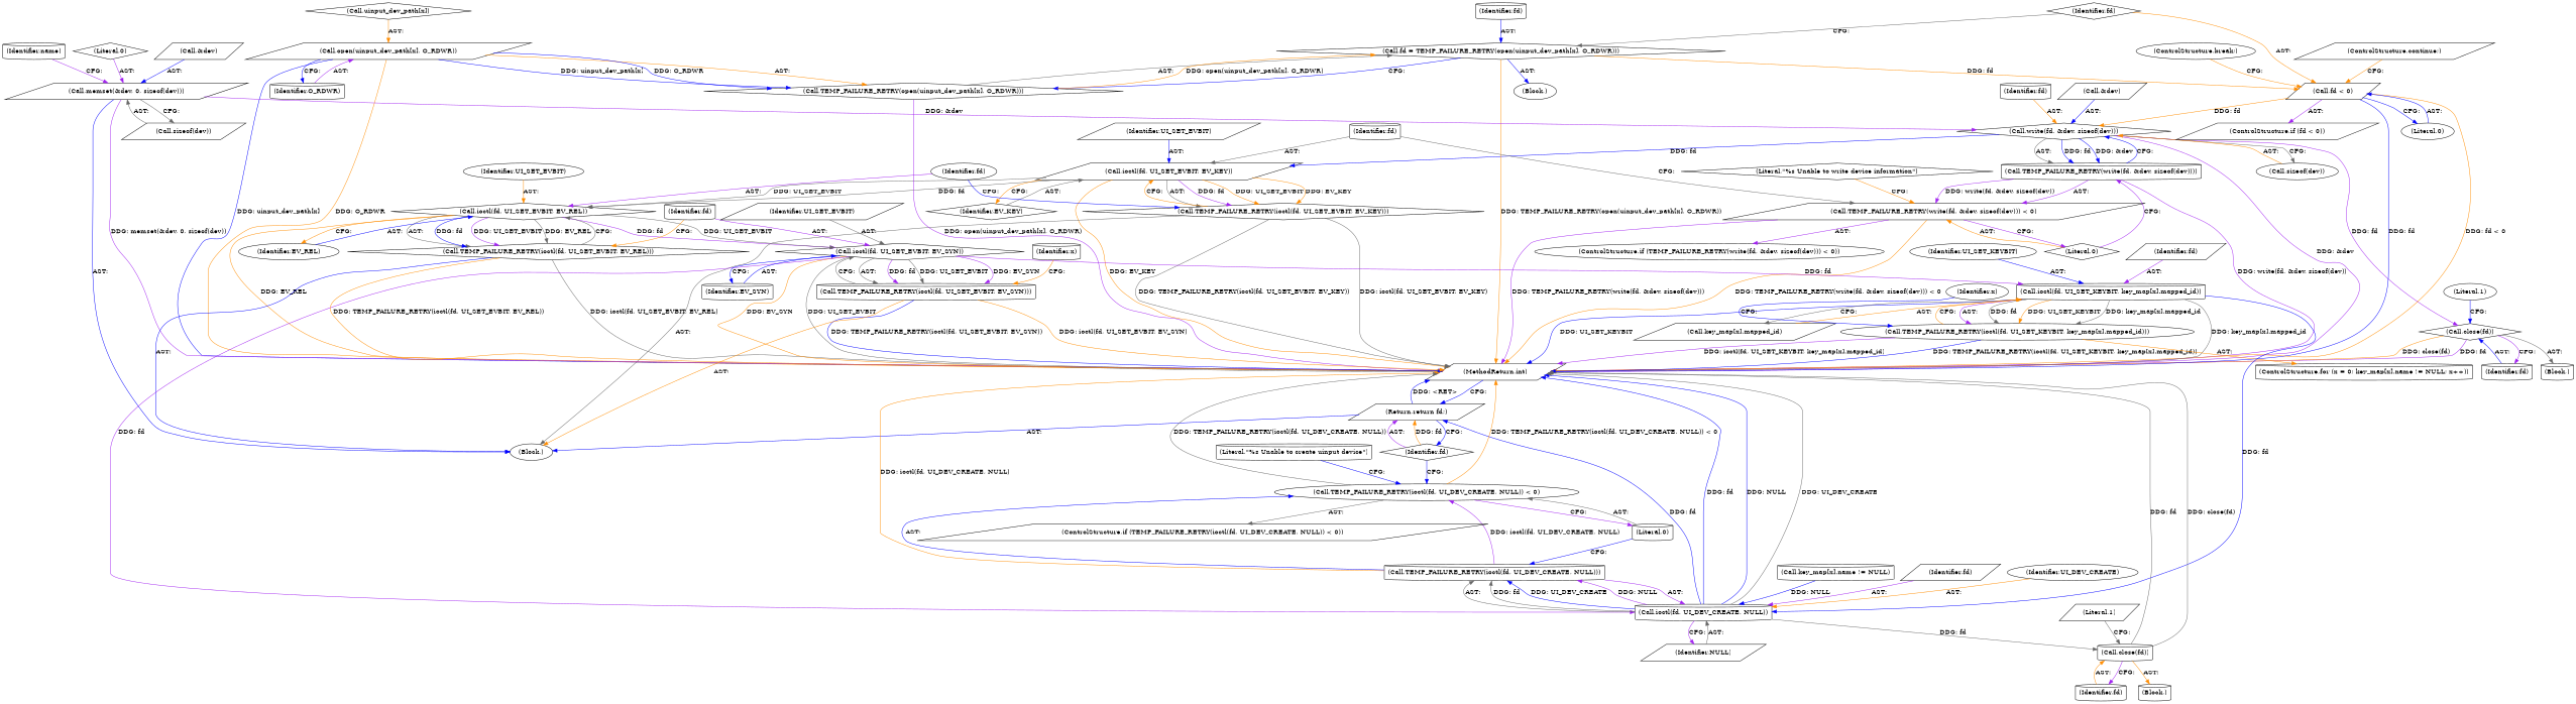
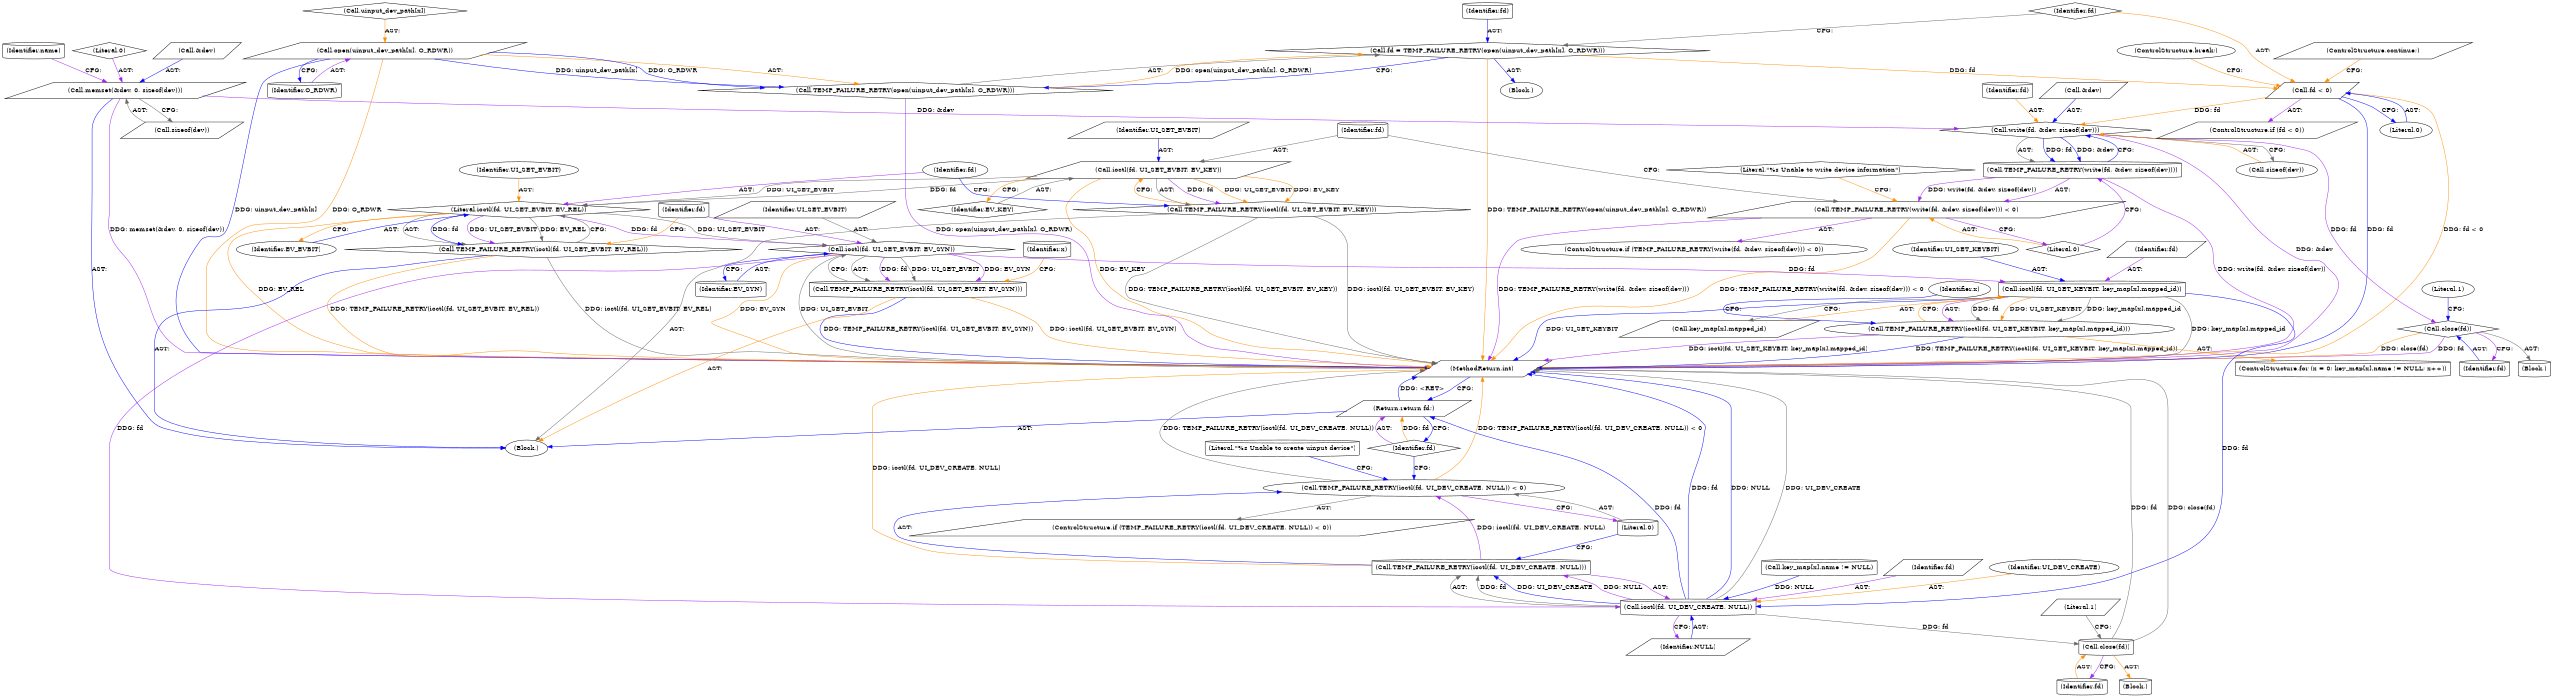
  digraph {
    node [shape=cylinder]
    edge [color=blue]
    n1 [label="(Call,write(fd, &dev, sizeof(dev)))" shape=diamond]
    n2 [label="(Call,TEMP_FAILURE_RETRY(write(fd, &dev, sizeof(dev))))"]
    n3 [label="(Call,close(fd))" shape=diamond]
    n4 [label="(Call,ioctl(fd, UI_SET_EVBIT, EV_KEY))" shape=parallelogram]
    n5 [label="(Call,sizeof(dev))" shape=ellipse]
    n6 [label="(MethodReturn,int)" shape=parallelogram]
    n7 [label="(Call,TEMP_FAILURE_RETRY(write(fd, &dev, sizeof(dev))) < 0)" shape=parallelogram]
    n8 [label="(Identifier,fd)"]
    n9 [label="(Block,)"]
    n10 [label="(Call,TEMP_FAILURE_RETRY(ioctl(fd, UI_SET_EVBIT, EV_KEY)))" shape=diamond]
-   n11 [label="(Call,ioctl(fd, UI_SET_EVBIT, EV_REL))" shape=diamond]
+   n11 [label="(Literal,ioctl(fd, UI_SET_EVBIT, EV_REL))" shape=diamond]
    n12 [label="(Identifier,EV_KEY)" shape=diamond]
    n13 [label="(Return,return fd;)" shape=parallelogram]
    n14 [label="(Call,fd < 0)" shape=parallelogram]
    n15 [label="(Literal,0)" shape=ellipse]
    n16 [label="(ControlStructure,if (fd < 0))" shape=parallelogram]
    n17 [label="(Call,fd = TEMP_FAILURE_RETRY(open(uinput_dev_path[x], O_RDWR)))" shape=diamond]
    n18 [label="(Call,TEMP_FAILURE_RETRY(open(uinput_dev_path[x], O_RDWR)))" shape=diamond]
    n19 [label="(Block,)" shape=ellipse]
    n20 [label="(Call,open(uinput_dev_path[x], O_RDWR))" shape=parallelogram]
    n21 [label="(Identifier,O_RDWR)"]
    n22 [label="(Call,memset(&dev, 0, sizeof(dev)))" shape=parallelogram]
    n23 [label="(Block,)" shape=ellipse]
    n24 [label="(Call,sizeof(dev))" shape=parallelogram]
    n25 [label="(ControlStructure,if (TEMP_FAILURE_RETRY(write(fd, &dev, sizeof(dev))) < 0))" shape=ellipse]
    n26 [label="(Literal,0)" shape=diamond]
    n27 [label="(Call,TEMP_FAILURE_RETRY(ioctl(fd, UI_SET_EVBIT, EV_REL)))" shape=diamond]
    n28 [label="(Call,ioctl(fd, UI_SET_EVBIT, EV_SYN))" shape=diamond]
-   n29 [label="(Identifier,EV_REL)" shape=ellipse]
+   n29 [label="(Identifier,EV_EVBIT)" shape=ellipse]
    n30 [label="(Call,TEMP_FAILURE_RETRY(ioctl(fd, UI_SET_EVBIT, EV_SYN)))"]
    n31 [label="(Call,ioctl(fd, UI_SET_KEYBIT, key_map[x].mapped_id))"]
    n32 [label="(Call,ioctl(fd, UI_DEV_CREATE, NULL))"]
    n33 [label="(Identifier,EV_SYN)"]
    n34 [label="(Call,TEMP_FAILURE_RETRY(ioctl(fd, UI_SET_KEYBIT, key_map[x].mapped_id)))" shape=ellipse]
    n35 [label="(Call,key_map[x].mapped_id)" shape=parallelogram]
    n36 [label="(Call,TEMP_FAILURE_RETRY(ioctl(fd, UI_DEV_CREATE, NULL)))"]
    n37 [label="(Call,close(fd))"]
    n38 [label="(Identifier,NULL)" shape=parallelogram]
    n39 [label="(ControlStructure,for (x = 0; key_map[x].name != NULL; x++))"]
    n40 [label="(Call,TEMP_FAILURE_RETRY(ioctl(fd, UI_DEV_CREATE, NULL)) < 0)" shape=ellipse]
    n41 [label="(Identifier,fd)"]
    n42 [label="(Block,)"]
    n43 [label="(Identifier,fd)" shape=diamond]
    n44 [label="(Literal,0)"]
    n45 [label="(ControlStructure,if (TEMP_FAILURE_RETRY(ioctl(fd, UI_DEV_CREATE, NULL)) < 0))" shape=parallelogram]
    n46 [label="(ControlStructure,continue;)" shape=parallelogram]
    n47 [label="(Call,uinput_dev_path[x])" shape=diamond]
    n48 [label="(Call,key_map[x].name != NULL)"]
    n49 [label="(Call,&dev)" shape=parallelogram]
    n50 [label="(Identifier,name)"]
    n51 [label="(Identifier,fd)" shape=parallelogram]
    n52 [label="(Identifier,fd)"]
    n53 [label="(Identifier,fd)"]
    n54 [label="(Identifier,UI_SET_EVBIT)" shape=parallelogram]
    n55 [label="(Identifier,fd)" shape=ellipse]
    n56 [label="(Identifier,UI_SET_EVBIT)" shape=parallelogram]
    n57 [label="(Identifier,x)"]
    n58 [label="(ControlStructure,break;)" shape=ellipse]
    n59 [label="(Literal,1)" shape=ellipse]
    n60 [label="(Identifier,fd)"]
    n61 [label="(Identifier,x)" shape=ellipse]
    n62 [label="(Literal,\"%s Unable to write device information\")" shape=diamond]
    n63 [label="(Identifier,fd)"]
    n64 [label="(Literal,0)" shape=diamond]
    n65 [label="(Identifier,UI_SET_KEYBIT)" shape=ellipse]
    n66 [label="(Identifier,UI_SET_EVBIT)" shape=ellipse]
    n67 [label="(Identifier,fd)" shape=parallelogram]
    n68 [label="(Literal,\"%s Unable to create uinput device\")"]
    n69 [label="(Literal,1)" shape=parallelogram]
    n70 [label="(Call,&dev)" shape=parallelogram]
    n71 [label="(Identifier,fd)" shape=diamond]
    n72 [label="(Identifier,UI_DEV_CREATE)" shape=ellipse]
    n1 -> n2 [color=gray40 label="AST: "]
    n1 -> n2 [label="DDG: fd"]
    n1 -> n2 [label="DDG: &dev"]
    n1 -> n3 [color=purple label="DDG: fd"]
-   n1 -> n4 [label="DDG: fd"]
    n1 -> n5 [color=gray40 label="CFG: "]
    n1 -> n6 [color=purple label="DDG: &dev"]
    n2 -> n1 [label="CFG: "]
    n2 -> n6 [color=purple label="DDG: write(fd, &dev, sizeof(dev))"]
    n2 -> n7 [color=purple label="AST: "]
    n2 -> n7 [color=purple label="DDG: write(fd, &dev, sizeof(dev))"]
    n3 -> n6 [color=purple label="DDG: fd"]
    n3 -> n6 [color=darkorange label="DDG: close(fd)"]
    n3 -> n8 [color=purple label="CFG: "]
    n3 -> n9 [color=gray40 label="AST: "]
    n4 -> n6 [color=darkorange label="DDG: EV_KEY"]
    n4 -> n10 [color=gray40 label="AST: "]
    n4 -> n10 [color=purple label="DDG: fd"]
    n4 -> n10 [color=darkorange label="DDG: UI_SET_EVBIT"]
    n4 -> n10 [color=darkorange label="DDG: EV_KEY"]
    n4 -> n11 [color=gray40 label="DDG: fd"]
    n4 -> n11 [color=gray40 label="DDG: UI_SET_EVBIT"]
    n4 -> n12 [color=darkorange label="CFG: "]
    n5 -> n1 [color=darkorange label="AST: "]
    n6 -> n13 [label="CFG: "]
    n7 -> n6 [color=purple label="DDG: TEMP_FAILURE_RETRY(write(fd, &dev, sizeof(dev)))"]
    n7 -> n6 [color=darkorange label="DDG: TEMP_FAILURE_RETRY(write(fd, &dev, sizeof(dev))) < 0"]
    n7 -> n25 [color=purple label="AST: "]
    n7 -> n26 [color=purple label="CFG: "]
    n8 -> n3 [label="AST: "]
    n10 -> n4 [color=darkorange label="CFG: "]
    n10 -> n6 [color=gray40 label="DDG: ioctl(fd, UI_SET_EVBIT, EV_KEY)"]
    n10 -> n6 [color=gray40 label="DDG: TEMP_FAILURE_RETRY(ioctl(fd, UI_SET_EVBIT, EV_KEY))"]
    n10 -> n23 [color=gray40 label="AST: "]
    n11 -> n6 [color=darkorange label="DDG: EV_REL"]
    n11 -> n27 [color=gray40 label="AST: "]
    n11 -> n27 [label="DDG: fd"]
    n11 -> n27 [color=purple label="DDG: UI_SET_EVBIT"]
    n11 -> n27 [color=gray40 label="DDG: EV_REL"]
    n11 -> n28 [color=purple label="DDG: fd"]
    n11 -> n28 [color=gray40 label="DDG: UI_SET_EVBIT"]
    n11 -> n29 [color=darkorange label="CFG: "]
    n12 -> n4 [color=gray40 label="AST: "]
    n13 -> n6 [label="DDG: <RET>"]
    n13 -> n23 [label="AST: "]
    n13 -> n43 [label="CFG: "]
    n14 -> n1 [color=darkorange label="DDG: fd"]
    n14 -> n6 [label="DDG: fd"]
    n14 -> n6 [color=darkorange label="DDG: fd < 0"]
    n14 -> n15 [label="CFG: "]
    n14 -> n16 [color=purple label="AST: "]
    n15 -> n14 [label="AST: "]
    n17 -> n6 [color=darkorange label="DDG: TEMP_FAILURE_RETRY(open(uinput_dev_path[x], O_RDWR))"]
    n17 -> n14 [color=darkorange label="DDG: fd"]
    n17 -> n18 [label="CFG: "]
    n17 -> n19 [label="AST: "]
    n18 -> n6 [color=purple label="DDG: open(uinput_dev_path[x], O_RDWR)"]
    n18 -> n17 [color=gray40 label="AST: "]
    n18 -> n17 [color=darkorange label="DDG: open(uinput_dev_path[x], O_RDWR)"]
    n20 -> n6 [label="DDG: uinput_dev_path[x]"]
    n20 -> n6 [color=darkorange label="DDG: O_RDWR"]
    n20 -> n18 [color=darkorange label="AST: "]
    n20 -> n18 [label="DDG: uinput_dev_path[x]"]
    n20 -> n18 [label="DDG: O_RDWR"]
    n20 -> n21 [label="CFG: "]
    n21 -> n20 [color=purple label="AST: "]
    n22 -> n1 [color=purple label="DDG: &dev"]
    n22 -> n6 [color=purple label="DDG: memset(&dev, 0, sizeof(dev))"]
    n22 -> n23 [label="AST: "]
    n22 -> n24 [color=gray40 label="CFG: "]
    n24 -> n22 [color=gray40 label="AST: "]
    n26 -> n2 [color=purple label="CFG: "]
    n26 -> n7 [color=darkorange label="AST: "]
    n27 -> n6 [color=darkorange label="DDG: TEMP_FAILURE_RETRY(ioctl(fd, UI_SET_EVBIT, EV_REL))"]
    n27 -> n6 [color=gray40 label="DDG: ioctl(fd, UI_SET_EVBIT, EV_REL)"]
    n27 -> n11 [color=gray40 label="CFG: "]
    n27 -> n23 [label="AST: "]
    n28 -> n6 [color=darkorange label="DDG: EV_SYN"]
    n28 -> n6 [color=gray40 label="DDG: UI_SET_EVBIT"]
    n28 -> n30 [color=gray40 label="AST: "]
    n28 -> n30 [color=purple label="DDG: fd"]
    n28 -> n30 [color=gray40 label="DDG: UI_SET_EVBIT"]
    n28 -> n30 [color=purple label="DDG: EV_SYN"]
    n28 -> n31 [color=purple label="DDG: fd"]
    n28 -> n32 [color=purple label="DDG: fd"]
    n28 -> n33 [label="CFG: "]
    n29 -> n11 [label="AST: "]
    n30 -> n6 [label="DDG: TEMP_FAILURE_RETRY(ioctl(fd, UI_SET_EVBIT, EV_SYN))"]
    n30 -> n6 [color=darkorange label="DDG: ioctl(fd, UI_SET_EVBIT, EV_SYN)"]
    n30 -> n23 [color=darkorange label="AST: "]
    n30 -> n28 [color=gray40 label="CFG: "]
    n31 -> n6 [color=gray40 label="DDG: key_map[x].mapped_id"]
    n31 -> n6 [label="DDG: UI_SET_KEYBIT"]
    n31 -> n32 [label="DDG: fd"]
    n31 -> n34 [color=purple label="AST: "]
    n31 -> n34 [color=gray40 label="DDG: fd"]
    n31 -> n34 [color=darkorange label="DDG: UI_SET_KEYBIT"]
    n31 -> n34 [color=gray40 label="DDG: key_map[x].mapped_id"]
    n31 -> n35 [color=gray40 label="CFG: "]
    n32 -> n6 [label="DDG: fd"]
    n32 -> n6 [label="DDG: NULL"]
    n32 -> n6 [color=gray40 label="DDG: UI_DEV_CREATE"]
    n32 -> n13 [label="DDG: fd"]
    n32 -> n36 [color=gray40 label="AST: "]
    n32 -> n36 [color=gray40 label="DDG: fd"]
    n32 -> n36 [label="DDG: UI_DEV_CREATE"]
    n32 -> n36 [color=purple label="DDG: NULL"]
    n32 -> n37 [color=gray40 label="DDG: fd"]
    n32 -> n38 [color=purple label="CFG: "]
    n33 -> n28 [label="AST: "]
    n34 -> n6 [color=purple label="DDG: ioctl(fd, UI_SET_KEYBIT, key_map[x].mapped_id)"]
    n34 -> n6 [label="DDG: TEMP_FAILURE_RETRY(ioctl(fd, UI_SET_KEYBIT, key_map[x].mapped_id))"]
    n34 -> n31 [color=darkorange label="CFG: "]
    n34 -> n39 [color=darkorange label="AST: "]
    n35 -> n31 [color=darkorange label="AST: "]
    n36 -> n6 [color=darkorange label="DDG: ioctl(fd, UI_DEV_CREATE, NULL)"]
    n36 -> n32 [color=purple label="AST: "]
    n36 -> n40 [label="AST: "]
    n36 -> n40 [color=purple label="DDG: ioctl(fd, UI_DEV_CREATE, NULL)"]
    n37 -> n6 [color=gray40 label="DDG: fd"]
    n37 -> n6 [color=gray40 label="DDG: close(fd)"]
    n37 -> n41 [color=purple label="CFG: "]
    n37 -> n42 [color=darkorange label="AST: "]
-   n38 -> n32 [color=gray40 label="AST: "]
+   n38 -> n32 [label="AST: "]
    n40 -> n6 [color=darkorange label="DDG: TEMP_FAILURE_RETRY(ioctl(fd, UI_DEV_CREATE, NULL)) < 0"]
    n40 -> n6 [color=gray40 label="DDG: TEMP_FAILURE_RETRY(ioctl(fd, UI_DEV_CREATE, NULL))"]
    n40 -> n44 [color=purple label="CFG: "]
    n40 -> n45 [color=gray40 label="AST: "]
    n41 -> n37 [color=darkorange label="AST: "]
    n43 -> n13 [color=purple label="AST: "]
    n43 -> n13 [color=darkorange label="DDG: fd"]
    n43 -> n40 [label="CFG: "]
    n44 -> n36 [label="CFG: "]
    n44 -> n40 [color=gray40 label="AST: "]
    n46 -> n14 [color=darkorange label="CFG: "]
    n47 -> n20 [color=darkorange label="AST: "]
    n48 -> n32 [label="DDG: NULL"]
    n49 -> n22 [label="AST: "]
    n50 -> n22 [color=purple label="CFG: "]
    n51 -> n31 [color=purple label="AST: "]
    n52 -> n27 [color=darkorange label="CFG: "]
    n52 -> n28 [color=purple label="AST: "]
    n53 -> n17 [label="AST: "]
    n54 -> n4 [label="AST: "]
    n55 -> n10 [label="CFG: "]
    n55 -> n11 [color=purple label="AST: "]
    n56 -> n28 [color=gray40 label="AST: "]
    n57 -> n30 [color=darkorange label="CFG: "]
    n58 -> n14 [color=darkorange label="CFG: "]
    n59 -> n3 [label="CFG: "]
    n60 -> n4 [color=gray40 label="AST: "]
    n60 -> n7 [color=gray40 label="CFG: "]
    n61 -> n34 [label="CFG: "]
    n62 -> n7 [color=darkorange label="CFG: "]
    n63 -> n1 [color=darkorange label="AST: "]
    n64 -> n22 [color=purple label="AST: "]
    n65 -> n31 [label="AST: "]
    n66 -> n11 [color=darkorange label="AST: "]
    n67 -> n32 [color=purple label="AST: "]
    n68 -> n40 [label="CFG: "]
    n69 -> n37 [color=gray40 label="CFG: "]
    n70 -> n1 [label="AST: "]
    n71 -> n14 [color=darkorange label="AST: "]
    n71 -> n17 [color=gray40 label="CFG: "]
    n72 -> n32 [color=darkorange label="AST: "]
  }
